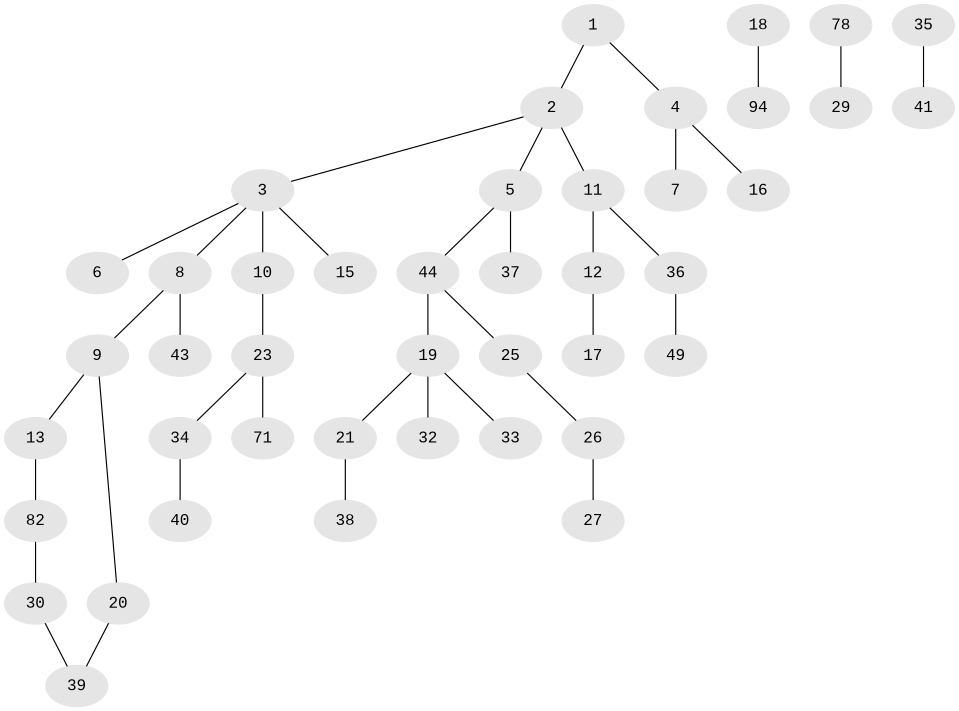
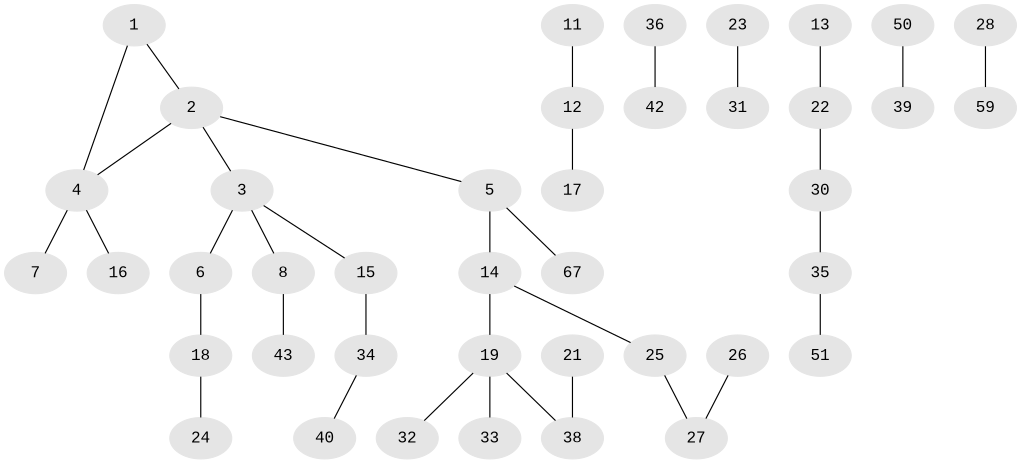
  graph {
    fontname="Liberation Mono"
    node [color=gray90 fontname="Liberation Mono" style=filled]
    edge [fontname="Liberation Mono" weight=1.0]
    1
    2
    4
    3
    5
    11
    7
    16
    6
    8
-   10
    15
-   14 [label=44]
-   37
+   14
+   37 [label=67]
    12
    36
    18
-   9
    43
    23
    34
    19
    25
-   24 [label=94]
+   24
    13
-   20
-   22 [label=82]
+   20 [label=50]
+   22
    39
-   31 [label=71]
+   31
    17
-   42 [label=49]
+   42
    30
    21
    32
    33
    26
-   28 [label=78]
-   29
+   28
+   29 [label=59]
    40
    38
    35
    27
-   41
+   41 [label=51]
    1 -- 2
    1 -- 4
    2 -- 3
    2 -- 5
-   2 -- 11
+   2 -- 4
    4 -- 7 [weight=3.0]
    4 -- 16
    3 -- 6
    3 -- 8
-   3 -- 10
    3 -- 15
    5 -- 14
    5 -- 37
    11 -- 12
-   11 -- 36
-   8 -- 9
+   6 -- 18
    8 -- 43
-   10 -- 23
-   23 -- 34
+   15 -- 34
    14 -- 19
    14 -- 25
    12 -- 17
    36 -- 42
    18 -- 24
-   9 -- 13
-   9 -- 20
    23 -- 31
    34 -- 40
-   19 -- 21
+   19 -- 38
    19 -- 32
    19 -- 33
-   25 -- 26
+   25 -- 27
    13 -- 22
    20 -- 39
    22 -- 30 [weight=2.0]
-   30 -- 39
+   30 -- 35
    21 -- 38
    26 -- 27
    28 -- 29
    35 -- 41
  }
